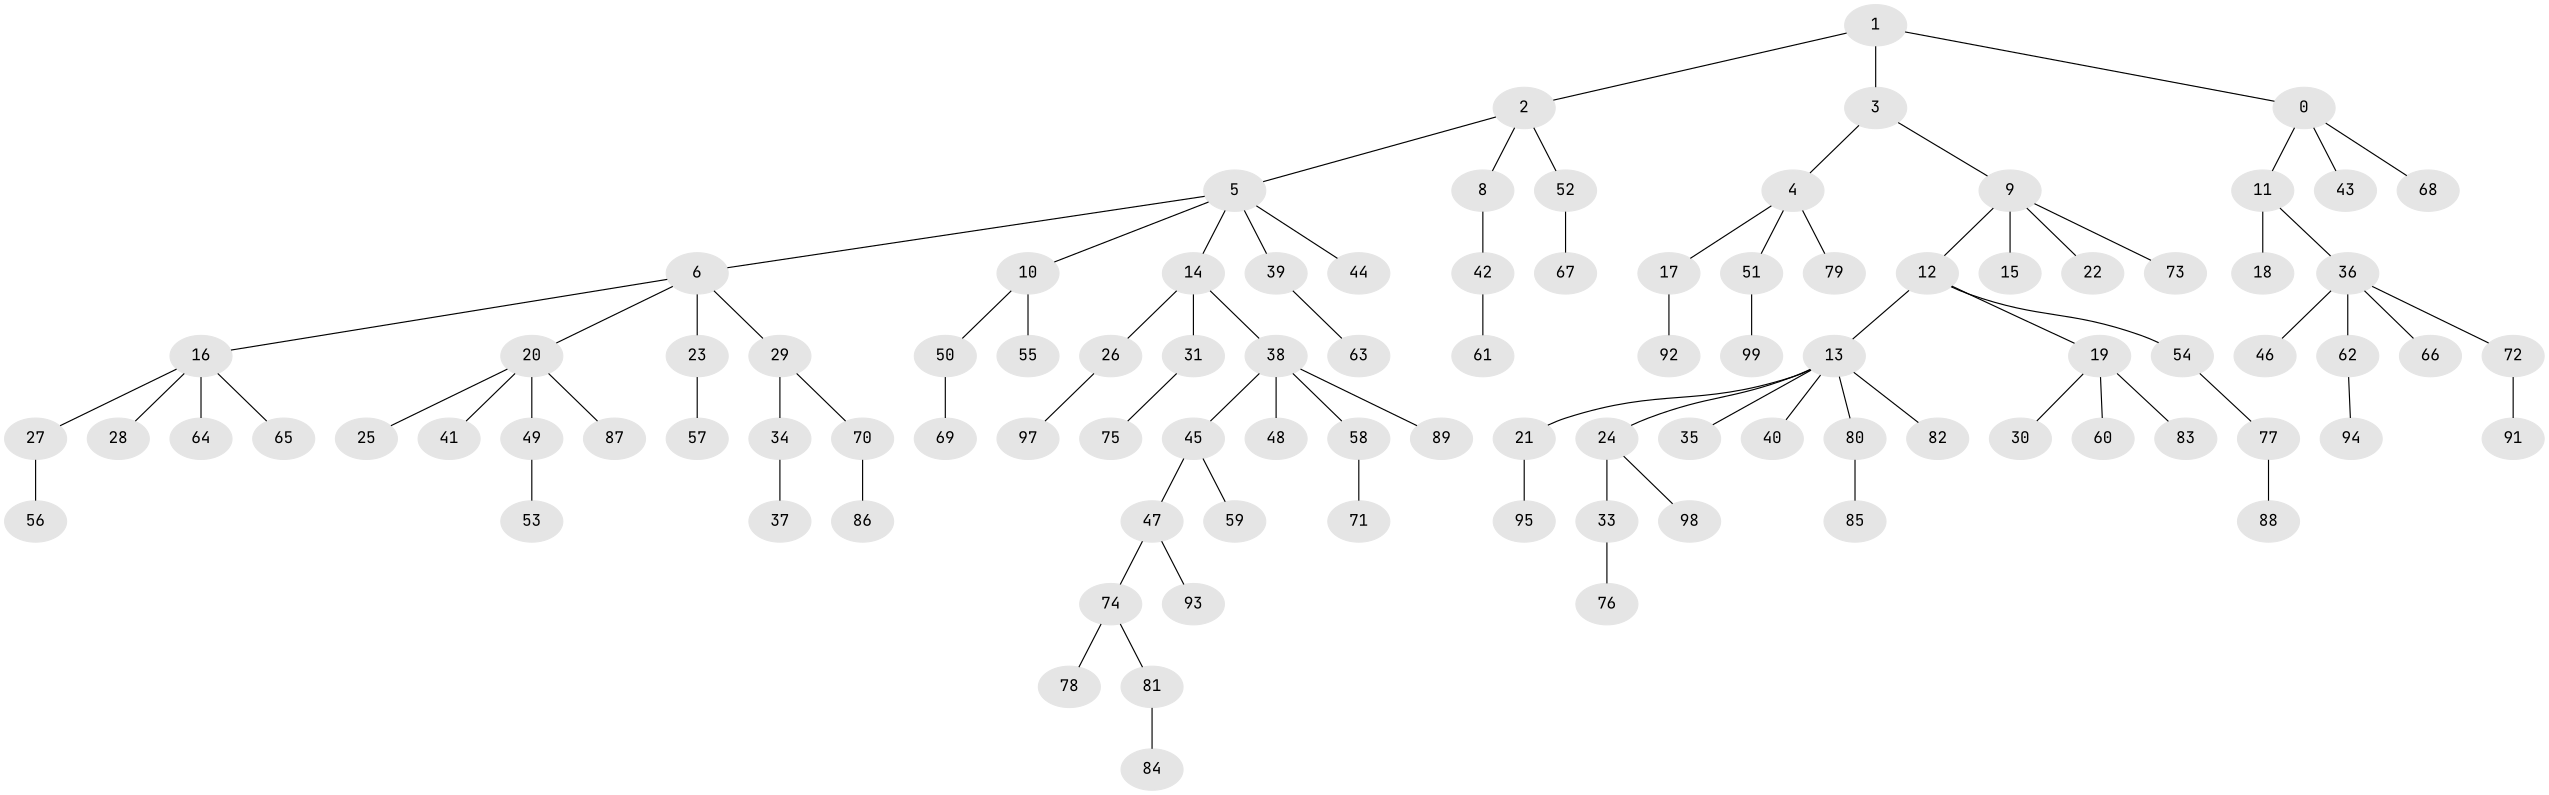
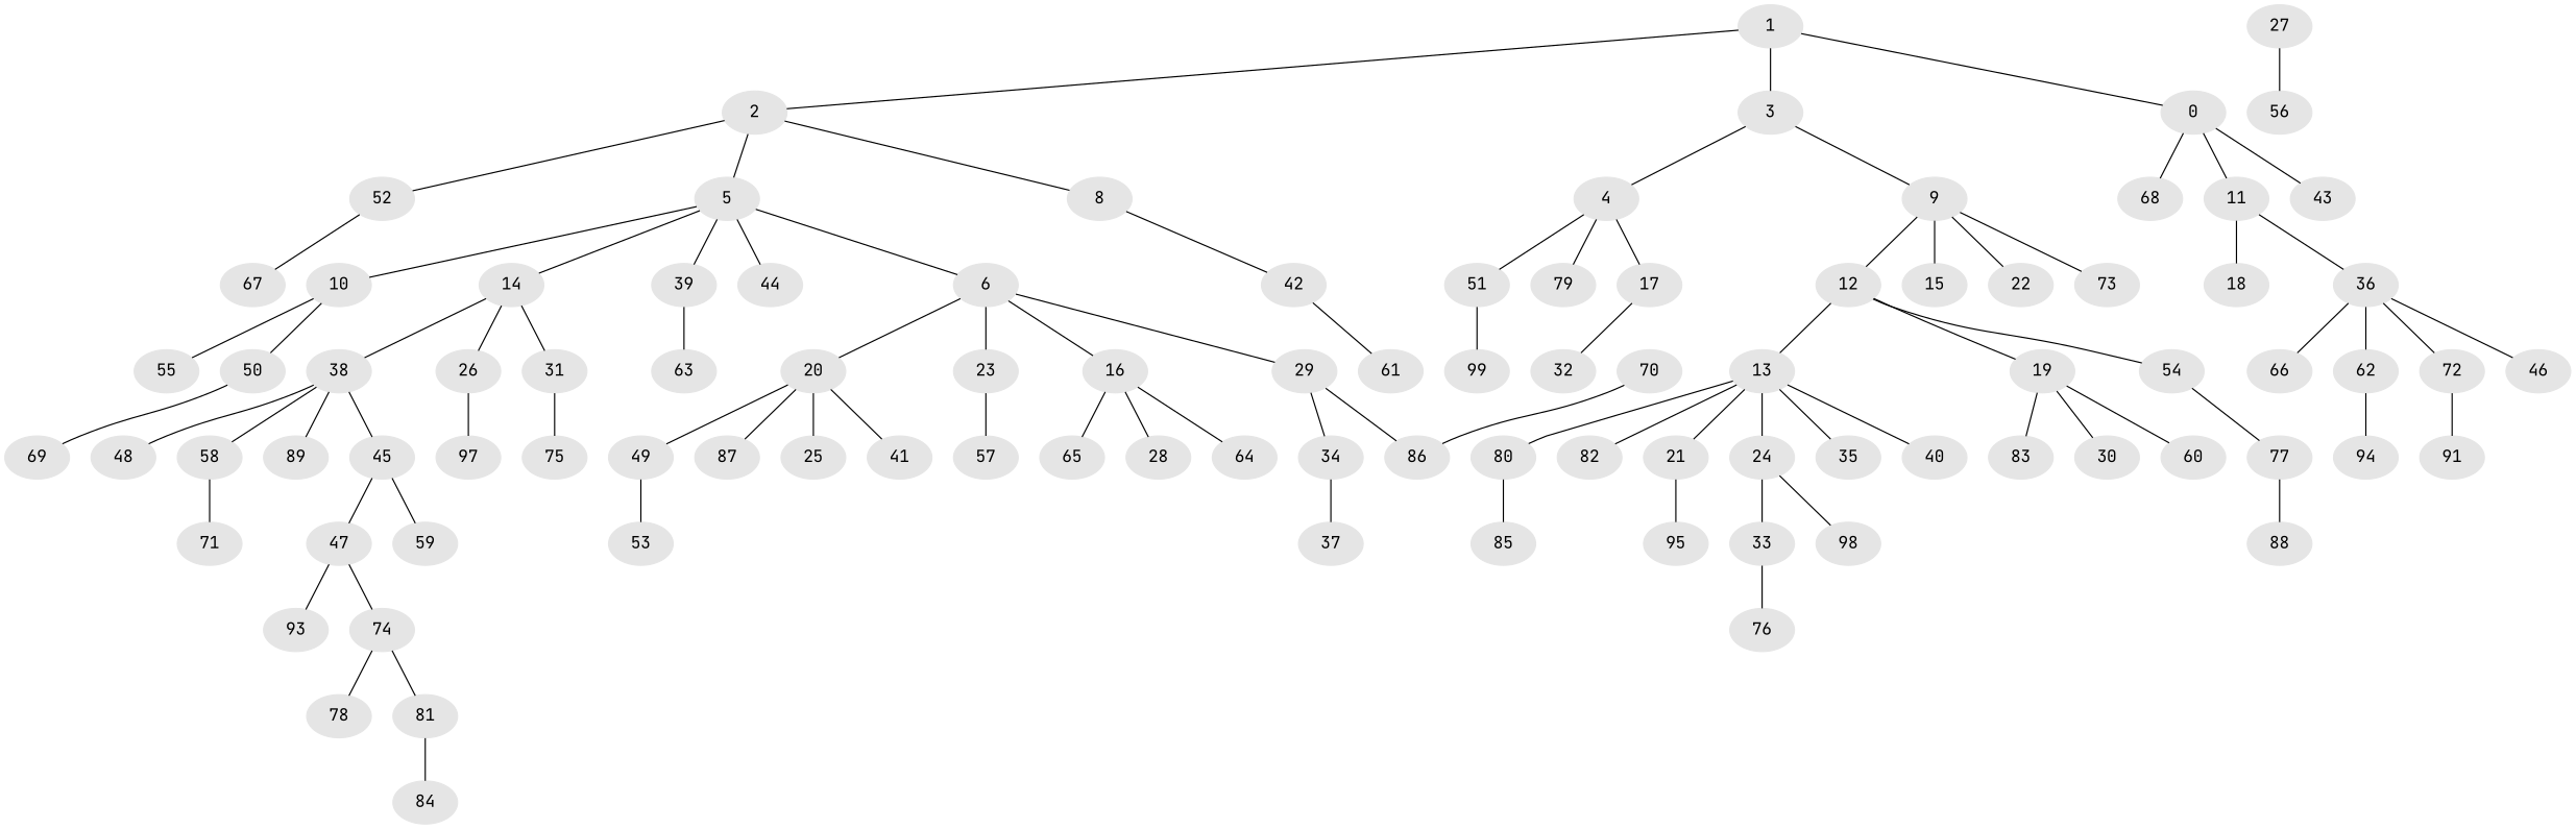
  graph {
    fontname="JetBrains Mono"
    node [color=gray90 fontname="JetBrains Mono" style=filled]
    edge [fontname="JetBrains Mono"]
    1
    2
    3
    n4 [label=0]
    5
    8
    52
    4
    9
    11
    43
    68
    6
    10
    14
    39
    44
    42
    67
    17
    51
    79
    12
    15
    22
    73
-   32 [label=92]
+   32
    n28 [label=99]
    16
    20
    23
    29
    50
    55
    26
    31
    38
    63
    27
    28
    64
    65
    25
    41
    49
    87
    57
    34
    70
    18
    36
    61
    13
    19
    54
    69
    46
    62
    66
    72
    21
    24
    35
    40
    80
    82
    30
    60
    83
    77
    95
    33
    n73 [label=98]
    85
    n75 [label=97]
    75
    45
    48
    58
    89
    56
    53
    76
    37
    86
    94
    91
    47
    59
    71
    74
    93
    78
    81
    88
    84
    1 -- 2
    1 -- 3
    1 -- n4
    2 -- 5
    2 -- 8
    2 -- 52
    3 -- 4
    3 -- 9
    n4 -- 11
    n4 -- 43
    n4 -- 68
    5 -- 6
    5 -- 10
    5 -- 14
    5 -- 39
    5 -- 44
    8 -- 42
    52 -- 67
    4 -- 17
    4 -- 51
    4 -- 79
    9 -- 12
    9 -- 15
    9 -- 22
    9 -- 73
    11 -- 18
    11 -- 36
    6 -- 16
    6 -- 20
    6 -- 23
    6 -- 29
    10 -- 50
    10 -- 55
    14 -- 26
    14 -- 31
    14 -- 38
    39 -- 63
    42 -- 61
    17 -- 32
    51 -- n28
    12 -- 13
    12 -- 19
    12 -- 54
-   16 -- 27
    16 -- 28
    16 -- 64
    16 -- 65
    20 -- 25
    20 -- 41
    20 -- 49
    20 -- 87
    23 -- 57
    29 -- 34
-   29 -- 70
+   29 -- 86
    50 -- 69
    26 -- n75
    31 -- 75
    38 -- 45
    38 -- 48
    38 -- 58
    38 -- 89
    27 -- 56
    49 -- 53
    34 -- 37
    70 -- 86
    36 -- 46
    36 -- 62
    36 -- 66
    36 -- 72
    13 -- 21
    13 -- 24
    13 -- 35
    13 -- 40
    13 -- 80
    13 -- 82
    19 -- 30
    19 -- 60
    19 -- 83
    54 -- 77
    62 -- 94
    72 -- 91
    21 -- 95
    24 -- 33
    24 -- n73
    80 -- 85
    77 -- 88
    33 -- 76
    45 -- 47
    45 -- 59
    58 -- 71
    47 -- 74
    47 -- 93
    74 -- 78
    74 -- 81
    81 -- 84
  }
